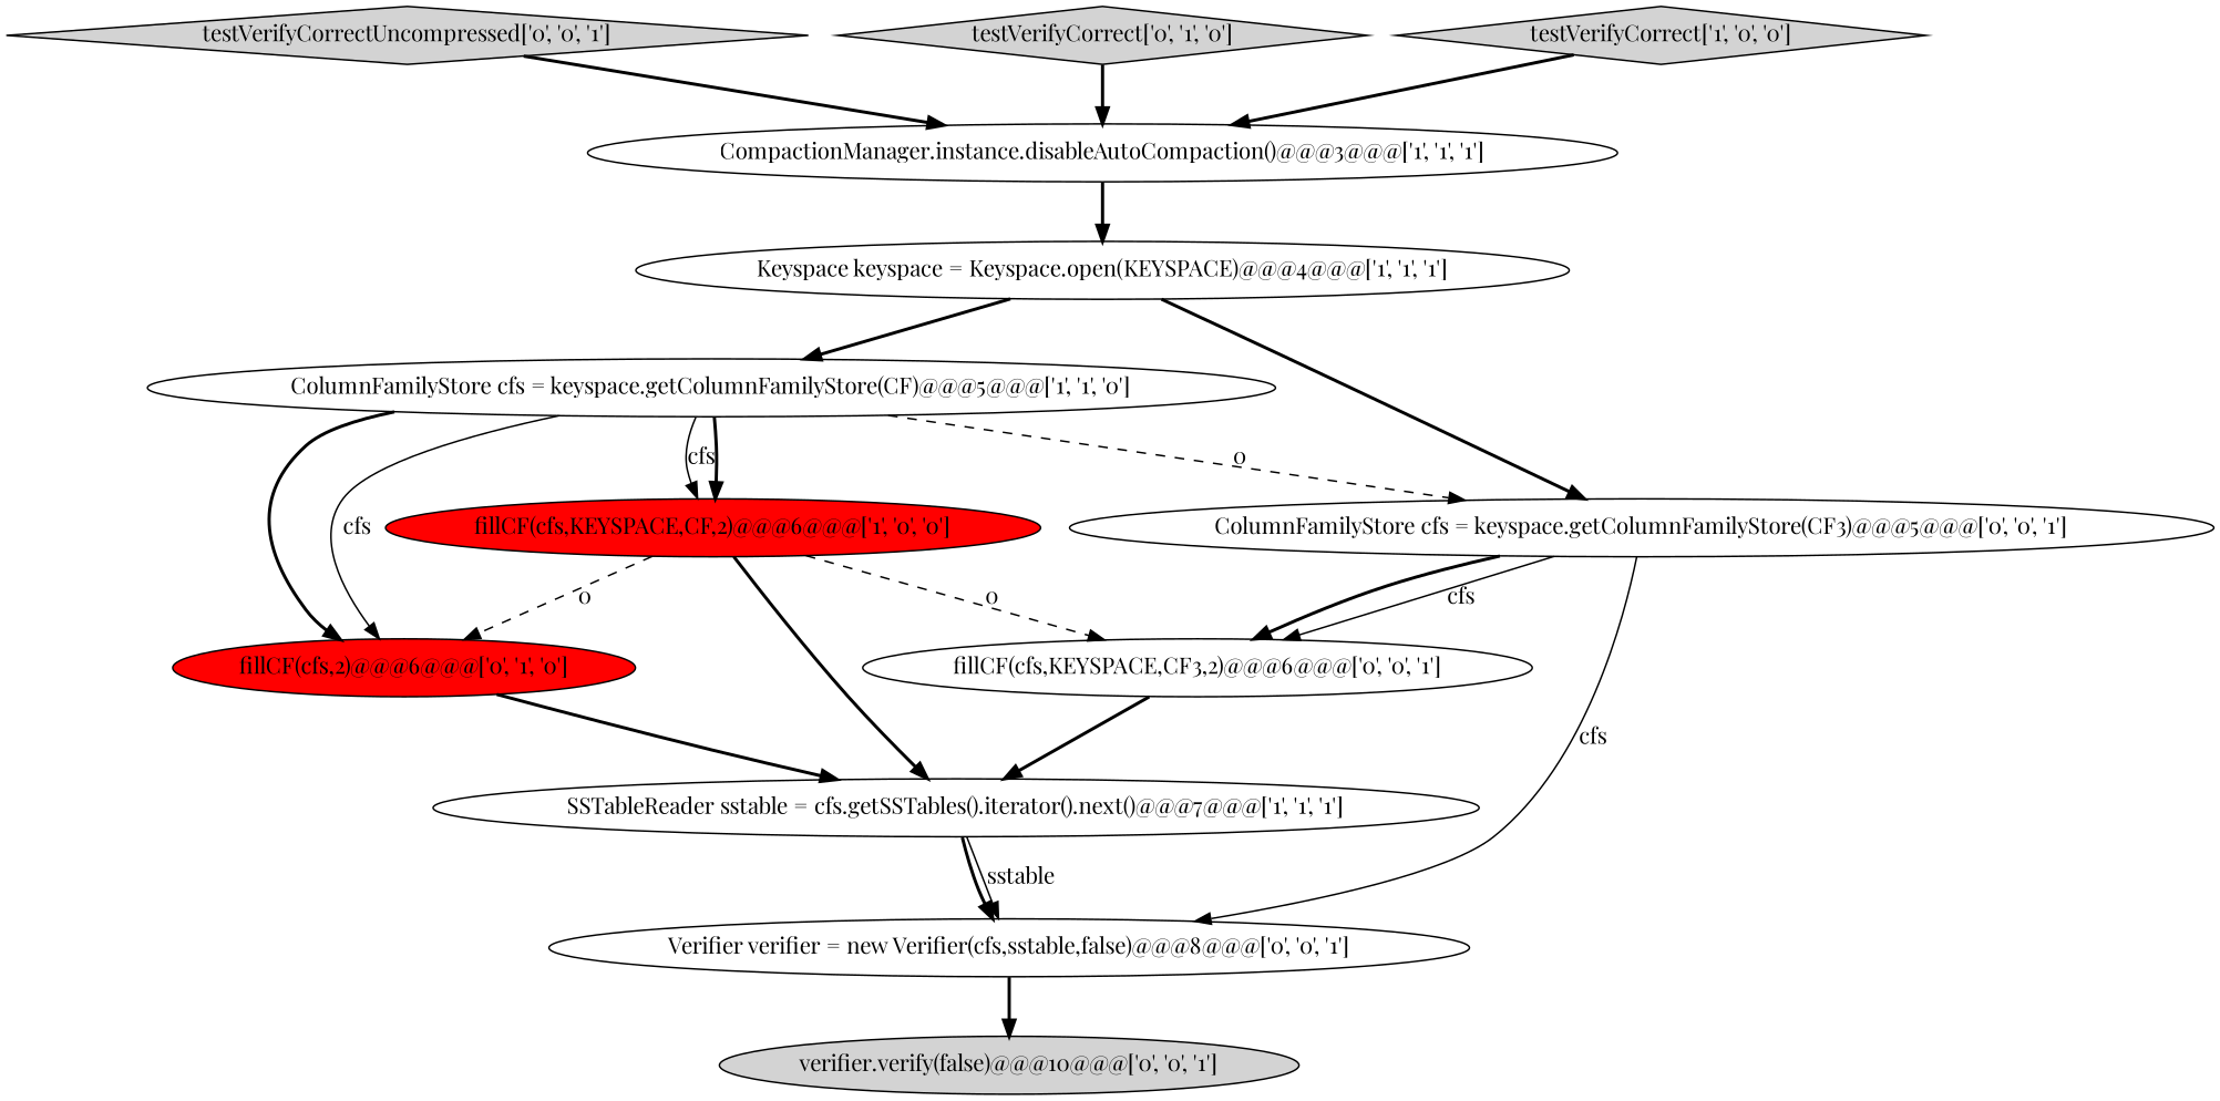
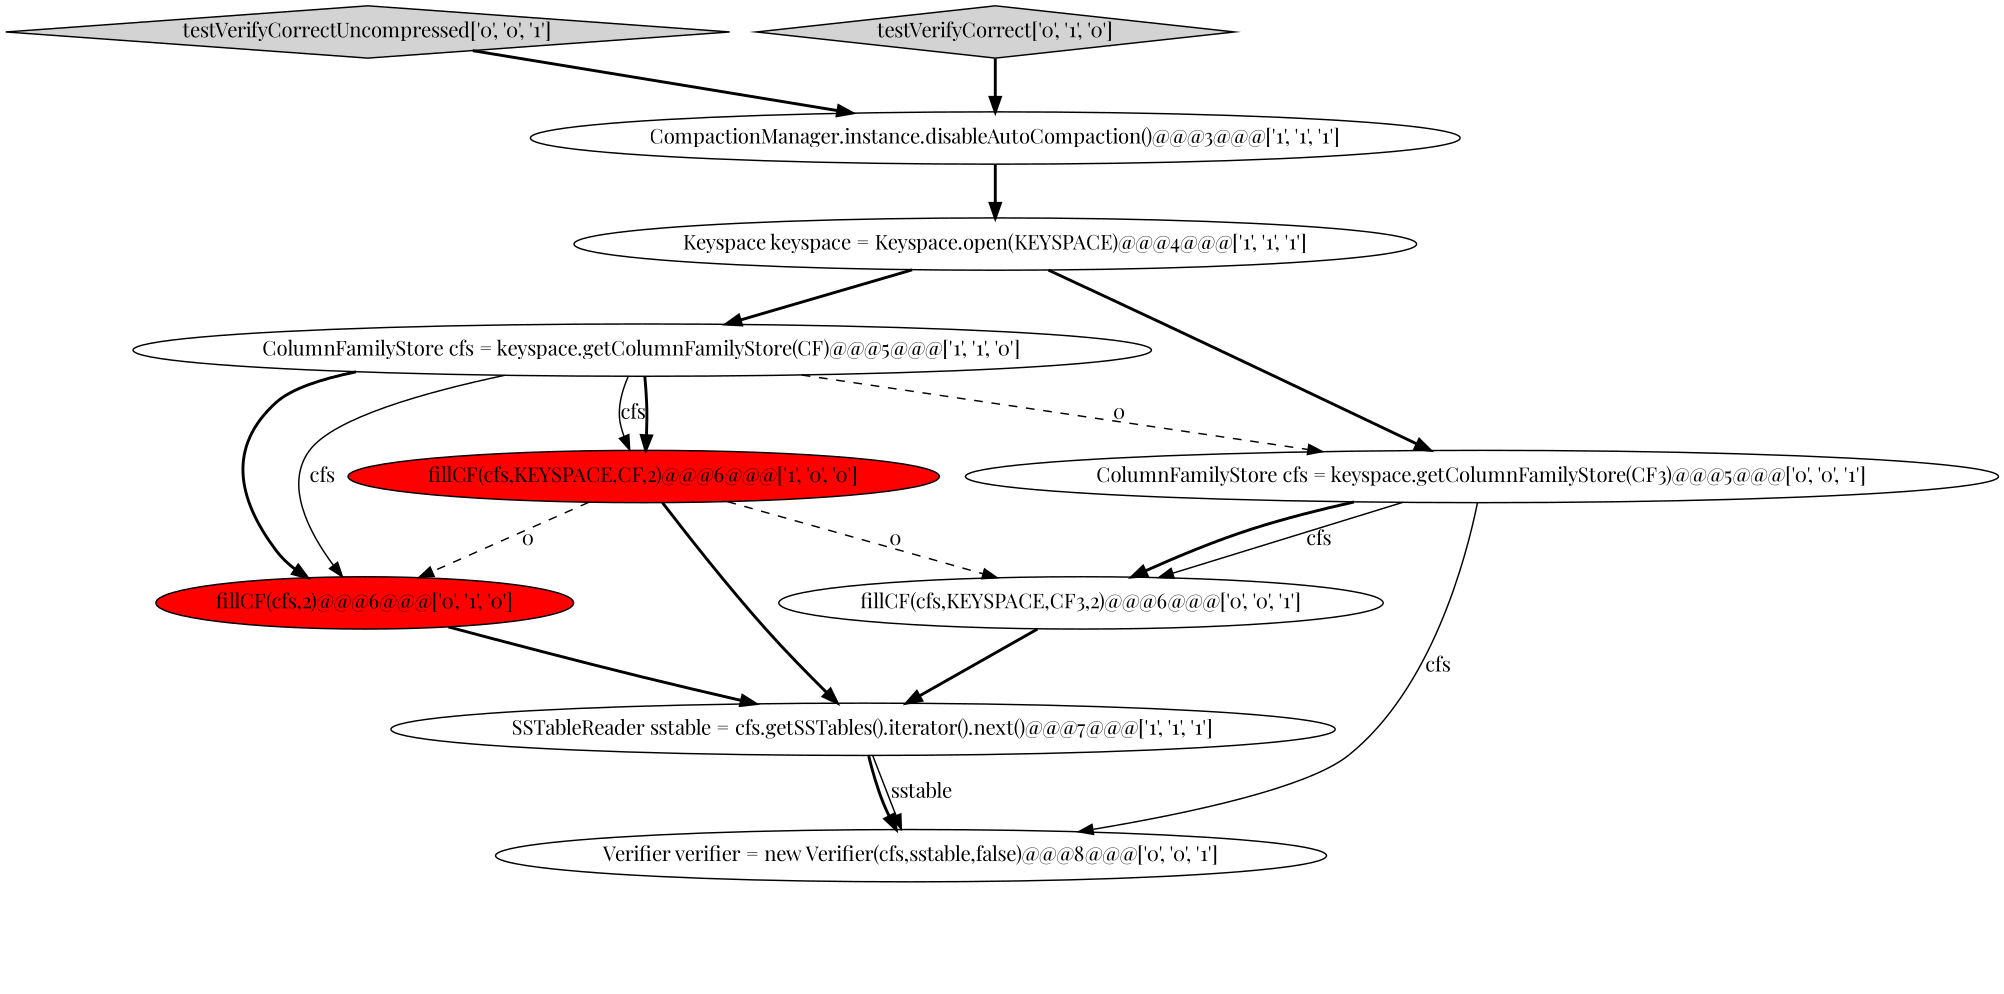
  digraph {
    fontname="Playfair Display"
    node [fillcolor=white fontname="Playfair Display" shape=ellipse style=filled]
    edge [fontname="Playfair Display" style=bold]
    n1 [label="CompactionManager.instance.disableAutoCompaction()@@@3@@@['1', '1', '1']"]
    n2 [label="Keyspace keyspace = Keyspace.open(KEYSPACE)@@@4@@@['1', '1', '1']"]
    n3 [label="ColumnFamilyStore cfs = keyspace.getColumnFamilyStore(CF)@@@5@@@['1', '1', '0']"]
    n4 [label="ColumnFamilyStore cfs = keyspace.getColumnFamilyStore(CF3)@@@5@@@['0', '0', '1']"]
    n5 [label="SSTableReader sstable = cfs.getSSTables().iterator().next()@@@7@@@['1', '1', '1']"]
    n6 [label="Verifier verifier = new Verifier(cfs,sstable,false)@@@8@@@['0', '0', '1']"]
-   n7 [fillcolor=lightgray label="verifier.verify(false)@@@10@@@['0', '0', '1']"]
    n8 [label="fillCF(cfs,KEYSPACE,CF3,2)@@@6@@@['0', '0', '1']"]
    n9 [fillcolor=red label="fillCF(cfs,2)@@@6@@@['0', '1', '0']"]
    n10 [fillcolor=red label="fillCF(cfs,KEYSPACE,CF,2)@@@6@@@['1', '0', '0']"]
    n11 [fillcolor=lightgray label="testVerifyCorrectUncompressed['0', '0', '1']" shape=diamond]
    n12 [fillcolor=lightgray label="testVerifyCorrect['0', '1', '0']" shape=diamond]
-   n13 [fillcolor=lightgray label="testVerifyCorrect['1', '0', '0']" shape=diamond]
    n1 -> n2
    n2 -> n3
    n2 -> n4
    n3 -> n4 [label=0 style=dashed]
    n3 -> n9
    n3 -> n9 [label=cfs style=solid]
    n3 -> n10 [label=cfs style=solid]
    n3 -> n10
    n4 -> n6 [label=cfs style=solid]
    n4 -> n8 [label=cfs style=solid]
    n4 -> n8
    n5 -> n6
    n5 -> n6 [label=sstable style=solid]
-   n6 -> n7
    n8 -> n5
    n9 -> n5
    n10 -> n5
    n10 -> n8 [label=0 style=dashed]
    n10 -> n9 [label=0 style=dashed]
    n11 -> n1
    n12 -> n1
-   n13 -> n1
  }
